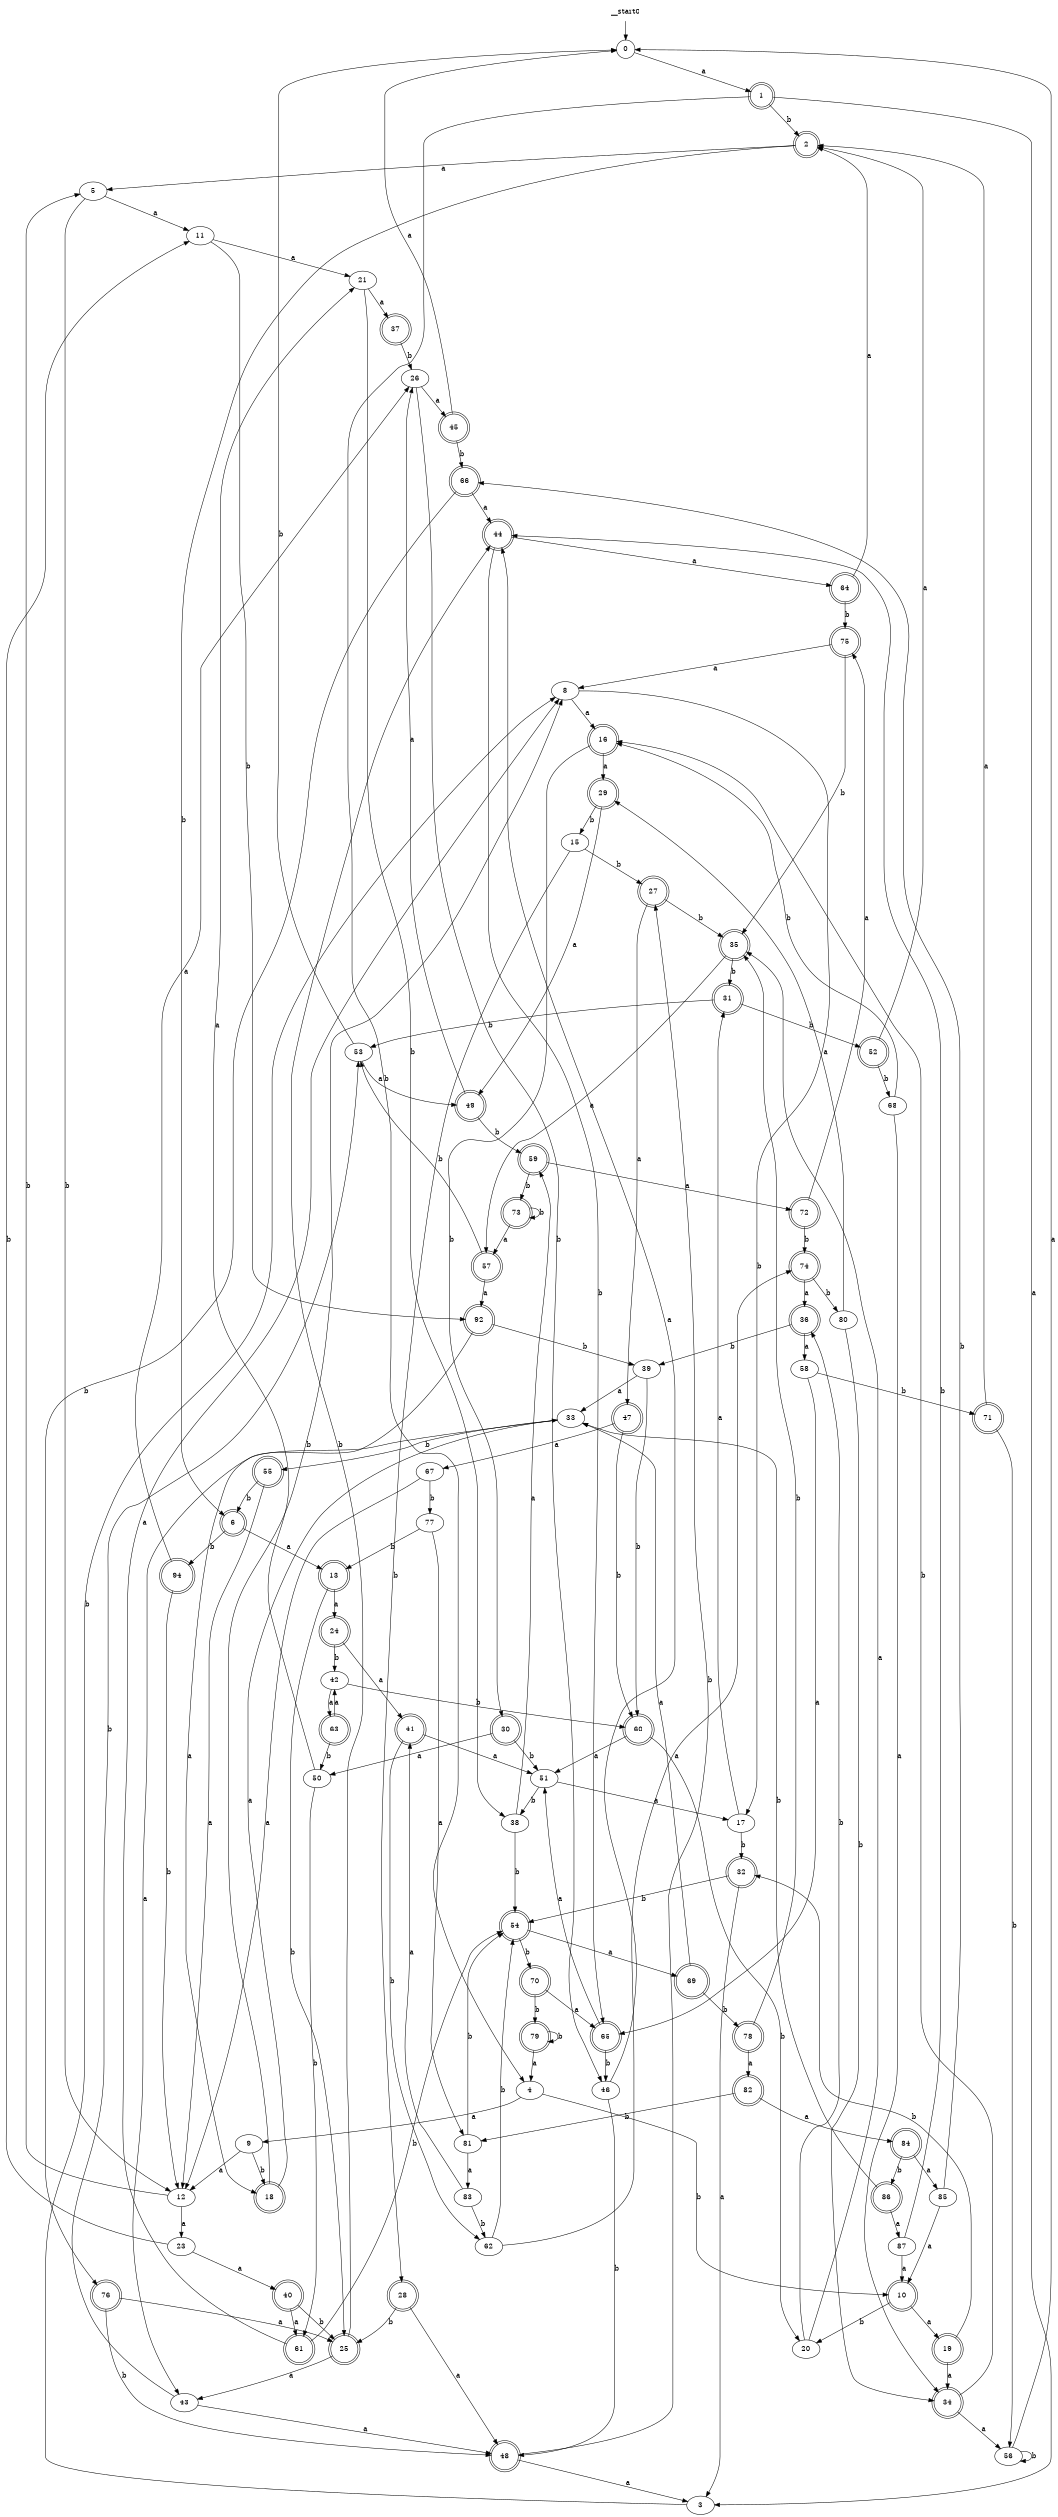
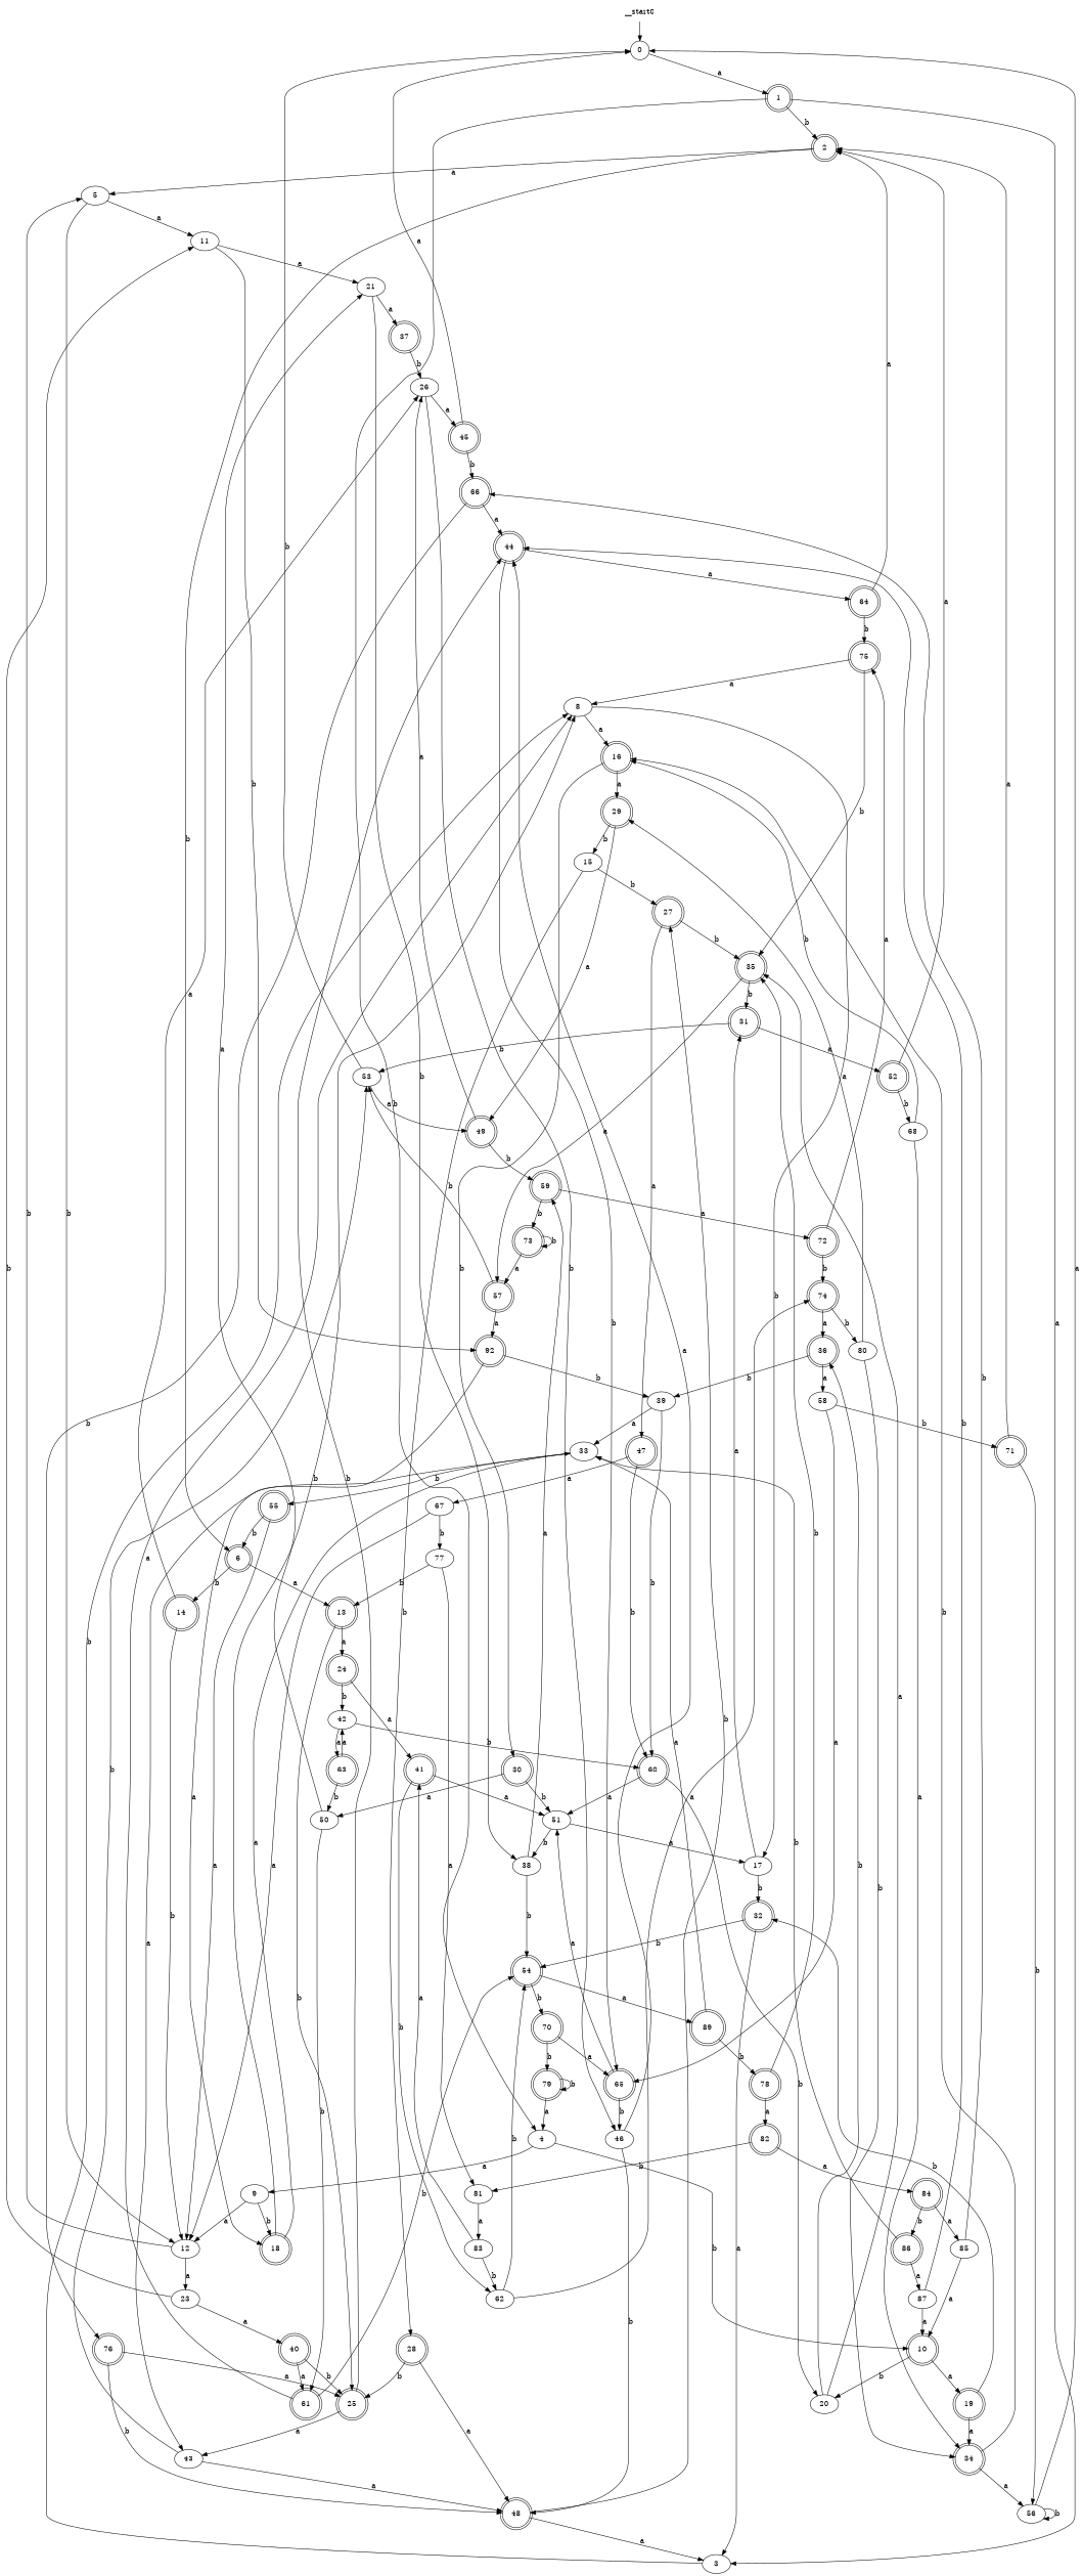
  digraph {
    node [shape=doublecircle]
    __start0 [shape=none]
    0 [shape=circle]
    1
    2
    3 [shape=""]
    4 [shape=""]
    5 [shape=""]
    6
    8 [shape=""]
    9 [shape=""]
    10
    11 [shape=""]
    12 [shape=""]
    13
-   14 [label=94]
+   14
    16
    17 [shape=""]
    18
    19
    20 [shape=""]
    21 [shape=""]
    n22 [label=92]
    23 [shape=""]
    24
    25
    26 [shape=""]
    15 [shape=""]
    27
    28
    29
    30
    31
    32
    33 [shape=""]
    34
    35
    36
    37
    38 [shape=""]
    39 [shape=""]
    40
    41
    42 [shape=""]
    43 [shape=""]
    44
    45
    46 [shape=""]
    47
    48
    49
    50 [shape=""]
    51 [shape=""]
    52
    53 [shape=""]
    54
    55
    56 [shape=""]
    57
    58 [shape=""]
    59
    60
    61
    62 [shape=""]
    63
    64
    65
    66
    67 [shape=""]
    68 [shape=""]
-   69
+   69 [label=89]
    70
    71
    72
    73
    74
    75
    76
    77 [shape=""]
    78
    79
    80 [shape=""]
    81 [shape=""]
    82
    83 [shape=""]
    84
    85 [shape=""]
    86
    87 [shape=""]
    __start0 -> 0
    0 -> 1 [label=a]
    1 -> 2 [label=b]
    1 -> 3 [label=a]
    1 -> 4 [label=b]
    2 -> 5 [label=a]
    2 -> 6 [label=b]
    3 -> 8 [label=b]
    4 -> 9 [label=a]
    4 -> 10 [label=b]
    5 -> 11 [label=a]
    5 -> 12 [label=b]
    6 -> 13 [label=a]
    6 -> 14 [label=b]
    8 -> 16 [label=a]
    8 -> 17 [label=b]
    9 -> 12 [label=a]
    9 -> 18 [label=b]
    10 -> 19 [label=a]
    10 -> 20 [label=b]
    11 -> 21 [label=a]
    11 -> n22 [label=b]
    12 -> 5 [label=b]
    12 -> 23 [label=a]
    13 -> 24 [label=a]
    13 -> 25 [label=b]
    14 -> 12 [label=b]
    14 -> 26 [label=a]
    16 -> 29 [label=a]
    16 -> 30 [label=b]
    17 -> 31 [label=a]
    17 -> 32 [label=b]
    18 -> 8 [label=b]
    18 -> 33 [label=a]
    19 -> 32 [label=b]
    19 -> 34 [label=a]
    20 -> 35 [label=a]
    20 -> 36 [label=b]
    21 -> 37 [label=a]
    21 -> 38 [label=b]
    n22 -> 18 [label=a]
    n22 -> 39 [label=b]
    23 -> 11 [label=b]
    23 -> 40 [label=a]
    24 -> 41 [label=a]
    24 -> 42 [label=b]
    25 -> 43 [label=a]
    25 -> 44 [label=b]
    26 -> 45 [label=a]
    26 -> 46 [label=b]
    15 -> 27 [label=b]
    15 -> 28 [label=b]
    27 -> 35 [label=b]
    27 -> 47 [label=a]
    28 -> 25 [label=b]
    28 -> 48 [label=a]
    29 -> 15 [label=b]
    29 -> 49 [label=a]
    30 -> 50 [label=a]
    30 -> 51 [label=b]
-   31 -> 52 [label=b]
+   31 -> 52 [label=a]
    31 -> 53 [label=b]
    32 -> 3 [label=a]
    32 -> 54 [label=b]
    33 -> 43 [label=a]
    33 -> 55 [label=b]
    34 -> 16 [label=b]
    34 -> 56 [label=a]
    35 -> 31 [label=b]
    35 -> 57 [label=a]
    36 -> 39 [label=b]
    36 -> 58 [label=a]
    37 -> 26 [label=b]
    38 -> 54 [label=b]
    38 -> 59 [label=a]
    39 -> 33 [label=a]
    39 -> 60 [label=b]
    40 -> 25 [label=b]
    40 -> 61 [label=a]
    41 -> 51 [label=a]
    41 -> 62 [label=b]
    42 -> 60 [label=b]
    42 -> 63 [label=a]
    43 -> 48 [label=a]
    43 -> 53 [label=b]
    44 -> 64 [label=a]
    44 -> 65 [label=b]
    45 -> 0 [label=a]
    45 -> 66 [label=b]
    46 -> 44 [label=a]
    46 -> 48 [label=b]
    47 -> 60 [label=b]
    47 -> 67 [label=a]
    48 -> 3 [label=a]
    48 -> 27 [label=b]
    49 -> 26 [label=a]
    49 -> 59 [label=b]
    50 -> 21 [label=a]
    50 -> 61 [label=b]
    51 -> 17 [label=a]
    51 -> 38 [label=b]
    52 -> 2 [label=a]
    52 -> 68 [label=b]
    53 -> 0 [label=b]
    53 -> 49 [label=a]
    54 -> 69 [label=a]
    54 -> 70 [label=b]
    55 -> 6 [label=b]
    55 -> 12 [label=a]
    56 -> 0 [label=a]
    56 -> 56 [label=b]
    57 -> n22 [label=a]
    57 -> 53 [label=b]
    58 -> 65 [label=a]
    58 -> 71 [label=b]
    59 -> 72 [label=a]
    59 -> 73 [label=b]
    60 -> 20 [label=b]
    60 -> 51 [label=a]
    61 -> 8 [label=a]
    61 -> 54 [label=b]
    62 -> 54 [label=b]
    62 -> 74 [label=a]
    63 -> 42 [label=a]
    63 -> 50 [label=b]
    64 -> 2 [label=a]
    64 -> 75 [label=b]
    65 -> 46 [label=b]
    65 -> 51 [label=a]
    66 -> 44 [label=a]
    66 -> 76 [label=b]
    67 -> 12 [label=a]
    67 -> 77 [label=b]
    68 -> 16 [label=b]
    68 -> 34 [label=a]
    69 -> 33 [label=a]
    69 -> 78 [label=b]
    70 -> 65 [label=a]
    70 -> 79 [label=b]
    71 -> 2 [label=a]
    71 -> 56 [label=b]
    72 -> 74 [label=b]
    72 -> 75 [label=a]
    73 -> 57 [label=a]
    73 -> 73 [label=b]
    74 -> 36 [label=a]
    74 -> 80 [label=b]
    75 -> 8 [label=a]
    75 -> 35 [label=b]
    76 -> 25 [label=a]
    76 -> 48 [label=b]
    77 -> 13 [label=b]
    77 -> 81 [label=a]
    78 -> 35 [label=b]
    78 -> 82 [label=a]
    79 -> 4 [label=a]
    79 -> 79 [label=b]
    80 -> 29 [label=a]
    80 -> 34 [label=b]
-   81 -> 54 [label=b]
    81 -> 83 [label=a]
    82 -> 81 [label=b]
    82 -> 84 [label=a]
    83 -> 41 [label=a]
    83 -> 62 [label=b]
    84 -> 85 [label=a]
    84 -> 86 [label=b]
    85 -> 10 [label=a]
    85 -> 66 [label=b]
    86 -> 33 [label=b]
    86 -> 87 [label=a]
    87 -> 10 [label=a]
    87 -> 44 [label=b]
  }
